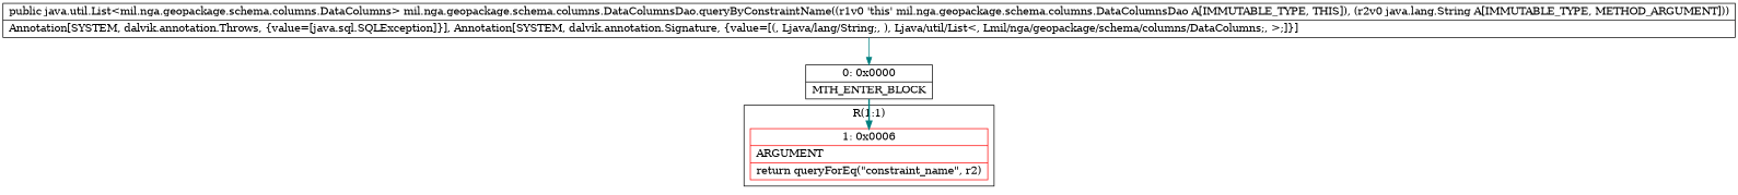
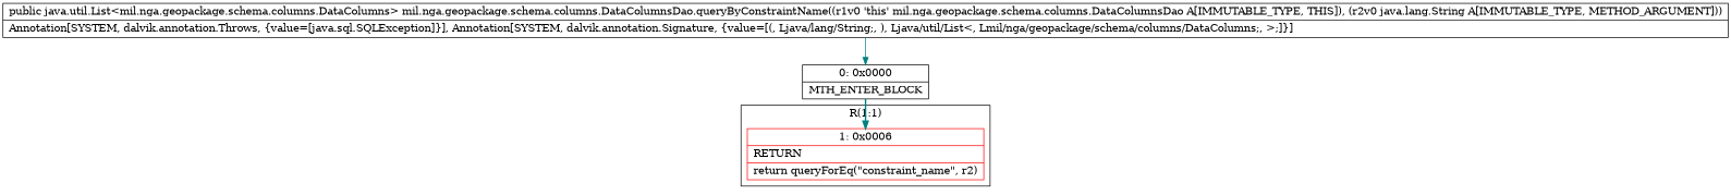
  digraph {
    node [color=black shape=record]
    edge [color=teal]
-   n1 [color=red label="{1\:\ 0x0006|ARGUMENT\l|return queryForEq(\"constraint_name\", r2)\l}"]
+   n1 [color=red label="{1\:\ 0x0006|RETURN\l|return queryForEq(\"constraint_name\", r2)\l}"]
    n2 [label="{0\:\ 0x0000|MTH_ENTER_BLOCK\l}"]
    n3 [label="{public java.util.List\<mil.nga.geopackage.schema.columns.DataColumns\> mil.nga.geopackage.schema.columns.DataColumnsDao.queryByConstraintName((r1v0 'this' mil.nga.geopackage.schema.columns.DataColumnsDao A[IMMUTABLE_TYPE, THIS]), (r2v0 java.lang.String A[IMMUTABLE_TYPE, METHOD_ARGUMENT]))  | Annotation[SYSTEM, dalvik.annotation.Throws, \{value=[java.sql.SQLException]\}], Annotation[SYSTEM, dalvik.annotation.Signature, \{value=[(, Ljava\/lang\/String;, ), Ljava\/util\/List\<, Lmil\/nga\/geopackage\/schema\/columns\/DataColumns;, \>;]\}]\l}"]
    subgraph cluster_1 {
      label="R(1:1)"
      n1
    }
    n2 -> n1 [style=bold]
    n3 -> n2 [style=solid]
  }
